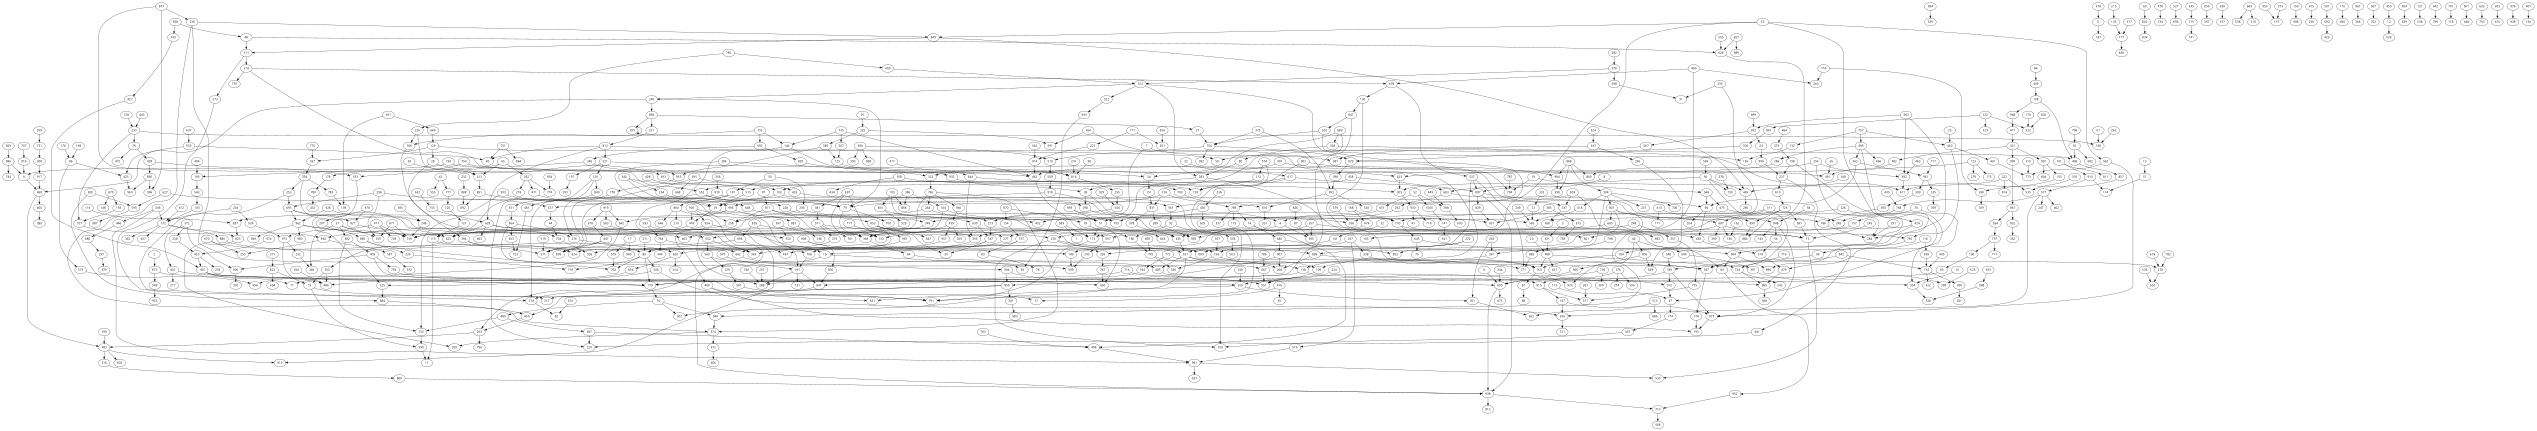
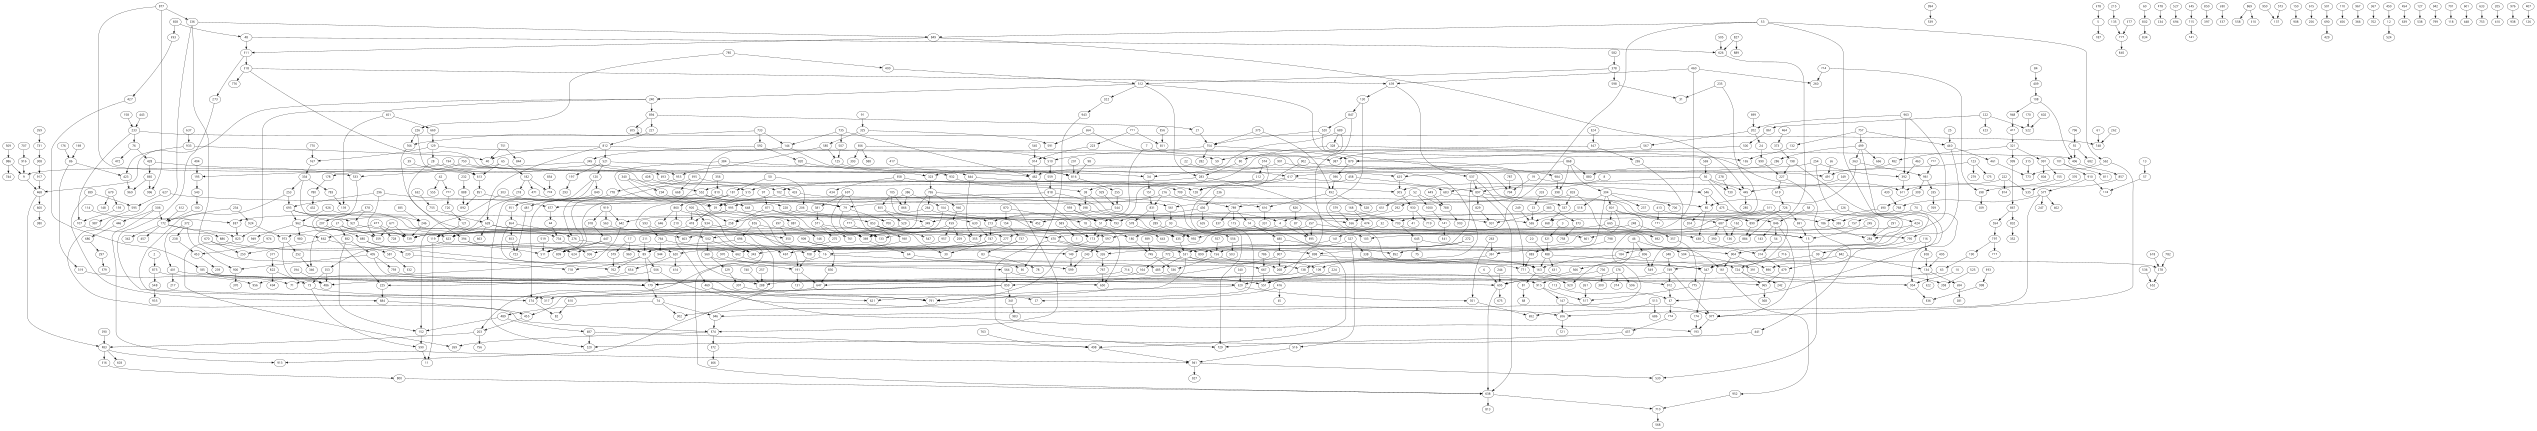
  digraph {
    fontname="Open Sans"
    node [fontname="Open Sans"]
    edge [fontname="Open Sans"]
    871
    258
    133
    51
    862
    173
    643
    581
    250
    315
    773
    425
    305
    930
    719
    41
    480
    907
    852
    859
    268
    341
    455
    317
    946
    874
    872
    269
    466
    671
    739
    659
    726
    890
    691
    103
    884
    15
    184
    101
    811
    910
    577
    124
    73
    590
    27
    11
    488
    724
    163
    431
    965
    242
    81
    912
    368
    412
    321
    991
    482
    999
    155
    804
    491
    867
    25
    440
    461
    795
    896
    240
    79
    468
    894
    700
    624
    483
    600
    605
    21
    221
    855
    191
    369
    696
    288
    647
    131
    64
    913
    809
    674
    19
    794
    546
    85
    475
    332
    3
    821
    7
    452
    387
    805
    630
    529
    747
    936
    30
    424
    361
    791
    109
    469
    193
    621
    345
    533
    955
    225
    778
    684
    909
    830
    326
    767
    993
    427
    185
    179
    650
    71
    606
    247
    402
    768
    721
    365
    129
    28
    167
    59
    493
    394
    334
    128
    511
    531
    255
    544
    213
    316
    800
    638
    813
    710
    68
    290
    603
    378
    512
    598
    322
    283
    31
    943
    552
    347
    983
    703
    645
    530
    904
    75
    463
    392
    611
    309
    490
    186
    284
    308
    917
    994
    539
    76
    472
    428
    865
    878
    921
    207
    623
    885
    653
    447
    56
    749
    445
    730
    683
    695
    977
    285
    292
    675
    47
    70
    157
    954
    836
    762
    230
    718
    138
    74
    489
    302
    997
    350
    355
    708
    232
    888
    892
    504
    391
    358
    693
    962
    470
    403
    980
    502
    949
    729
    899
    898
    343
    560
    16
    599
    203
    756
    670
    105
    866
    156
    336
    372
    401
    900
    238
    217
    370
    453
    860
    349
    646
    210
    595
    987
    754
    282
    510
    879
    559
    396
    789
    833
    561
    161
    337
    93
    952
    968
    180
    556
    948
    66
    89
    506
    228
    82
    130
    847
    661
    520
    5
    187
    261
    517
    375
    492
    616
    528
    216
    831
    331
    289
    578
    233
    107
    748
    116
    99
    808
    134
    174
    383
    931
    873
    758
    536
    652
    957
    248
    435
    357
    775
    678
    485
    984
    398
    745
    503
    996
    969
    707
    916
    9
    644
    52
    1000
    651
    788
    241
    903
    841
    263
    351
    982
    53
    849
    562
    597
    911
    243
    689
    328
    34
    102
    80
    165
    151
    677
    249
    565
    783
    139
    234
    924
    172
    973
    342
    457
    886
    823
    486
    252
    327
    338
    516
    941
    42
    722
    555
    720
    121
    589
    1
    273
    318
    816
    776
    439
    922
    584
    281
    525
    564
    551
    585
    125
    986
    744
    395
    276
    433
    668
    735
    507
    144
    462
    215
    135
    727
    845
    55
    406
    682
    857
    698
    934
    363
    961
    438
    204
    335
    314
    436
    793
    635
    201
    992
    868
    617
    304
    880
    897
    515
    801
    518
    237
    706
    526
    176
    86
    423
    319
    956
    65
    613
    182
    851
    218
    774
    471
    29
    620
    687
    390
    136
    170
    522
    418
    881
    146
    602
    60
    802
    834
    325
    591
    568
    39
    818
    995
    642
    887
    853
    277
    547
    346
    740
    120
    840
    119
    220
    951
    149
    864
    36
    832
    352
    18
    323
    765
    264
    940
    459
    926
    246
    521
    197
    293
    386
    104
    557
    320
    259
    414
    654
    22
    829
    91
    123
    279
    175
    699
    202
    567
    24
    990
    190
    63
    223
    914
    827
    889
    626
    543
    100
    658
    48
    628
    663
    766
    734
    537
    478
    634
    527
    694
    806
    566
    549
    810
    379
    266
    413
    171
    846
    143
    54
    113
    274
    437
    771
    477
    728
    715
    741
    770
    253
    371
    822
    494
    46
    920
    662
    919
    563
    918
    467
    665
    245
    963
    380
    340
    294
    850
    397
    692
    44
    649
    574
    212
    38
    298
    152
    487
    498
    731
    769
    460
    260
    648
    906
    393
    588
    826
    87
    895
    905
    405
    759
    842
    14
    927
    787
    384
    932
    750
    178
    780
    432
    712
    622
    861
    923
    500
    737
    83
    78
    67
    882
    4
    974
    239
    571
    761
    275
    812
    877
    636
    824
    947
    265
    667
    657
    479
    772
    164
    356
    554
    797
    377
    933
    40
    50
    206
    181
    376
    535
    236
    417
    637
    10
    609
    499
    286
    666
    627
    416
    45
    915
    580
    937
    593
    764
    944
    13
    57
    869
    558
    310
    803
    723
    451
    669
    711
    301
    717
    226
    296
    751
    844
    108
    17
    579
    960
    513
    686
    950
    137
    400
    736
    300
    548
    935
    959
    235
    893
    998
    612
    733
    592
    820
    168
    474
    115
    837
    883
    676
    374
    596
    147
    697
    381
    449
    989
    540
    333
    23
    430
    2
    875
    359
    214
    311
    20
    786
    150
    908
    495
    194
    195
    902
    629
    870
    154
    227
    981
    132
    162
    198
    441
    619
    709
    408
    618
    615
    256
    84
    409
    114
    272
    244
    777
    632
    755
    901
    303
    690
    429
    32
    141
    389
    970
    519
    545
    58
    610
    929
    257
    404
    307
    664
    306
    446
    680
    573
    978
    291
    8
    110
    456
    509
    854
    967
    366
    714
    159
    796
    367
    702
    679
    148
    278
    594
    98
    569
    450
    12
    524
    763
    297
    979
    211
    222
    814
    158
    958
    434
    254
    454
    639
    373
    458
    757
    127
    538
    942
    799
    701
    118
    481
    785
    601
    448
    798
    61
    262
    582
    633
    753
    224
    97
    782
    348
    169
    385
    856
    205
    410
    976
    938
    505
    443
    716
    464
    945
    501
    6
    407
    126
    871 -> 258
    871 -> 133
    871 -> 51
    258 -> 862
    51 -> 173
    51 -> 643
    862 -> 581
    862 -> 250
    173 -> 791
    581 -> 332
    315 -> 773
    425 -> 305
    305 -> 930
    930 -> 719
    930 -> 41
    480 -> 907
    480 -> 852
    907 -> 859
    907 -> 268
    859 -> 341
    859 -> 455
    859 -> 317
    341 -> 983
    455 -> 203
    946 -> 874
    874 -> 872
    874 -> 269
    872 -> 466
    671 -> 739
    671 -> 659
    726 -> 890
    726 -> 691
    726 -> 103
    890 -> 884
    691 -> 15
    884 -> 184
    15 -> 530
    184 -> 163
    101 -> 811
    101 -> 910
    910 -> 577
    910 -> 124
    577 -> 606
    577 -> 247
    577 -> 402
    577 -> 768
    73 -> 590
    73 -> 27
    590 -> 11
    488 -> 724
    488 -> 163
    488 -> 431
    724 -> 965
    724 -> 242
    163 -> 81
    163 -> 912
    965 -> 368
    81 -> 68
    912 -> 47
    412 -> 321
    321 -> 991
    321 -> 482
    321 -> 999
    991 -> 155
    991 -> 804
    482 -> 491
    999 -> 867
    155 -> 611
    867 -> 832
    867 -> 554
    25 -> 440
    440 -> 461
    440 -> 795
    461 -> 773
    795 -> 896
-   240 -> 79
+   240 -> 823
    240 -> 468
    240 -> 894
    79 -> 700
    79 -> 624
    468 -> 483
    468 -> 600
    894 -> 605
    894 -> 21
    894 -> 221
    483 -> 913
    483 -> 316
    483 -> 603
    600 -> 380
    605 -> 605
    21 -> 754
    221 -> 812
    855 -> 191
    855 -> 369
    855 -> 696
-   191 -> 288
    191 -> 647
    191 -> 131
    369 -> 64
    696 -> 913
    696 -> 809
    647 -> 674
    64 -> 771
    674 -> 82
    19 -> 794
    19 -> 546
    546 -> 85
    546 -> 475
    85 -> 438
    85 -> 204
    475 -> 365
    3 -> 821
    821 -> 488
    7 -> 452
    7 -> 387
    805 -> 630
    805 -> 529
    630 -> 747
    529 -> 739
    747 -> 936
    747 -> 30
    424 -> 173
    424 -> 361
    361 -> 109
    109 -> 320
    469 -> 193
    469 -> 621
    345 -> 533
    345 -> 955
    533 -> 225
    955 -> 778
    225 -> 684
    778 -> 481
    684 -> 455
    909 -> 830
    909 -> 326
    830 -> 647
    326 -> 767
    767 -> 650
    993 -> 427
    427 -> 185
    185 -> 179
    185 -> 650
    185 -> 71
    179 -> 74
    606 -> 721
    768 -> 365
    129 -> 28
    129 -> 167
    129 -> 59
    28 -> 493
    28 -> 394
    167 -> 334
    493 -> 128
    394 -> 511
    394 -> 531
    334 -> 15
    334 -> 783
    334 -> 253
    531 -> 138
    531 -> 302
    531 -> 678
    531 -> 485
    255 -> 544
    544 -> 213
+   213 -> 103
    213 -> 747
    316 -> 800
    800 -> 638
    638 -> 813
    638 -> 710
    710 -> 568
    290 -> 483
    378 -> 512
    378 -> 598
    512 -> 240
    512 -> 794
    512 -> 322
    512 -> 283
    598 -> 31
    322 -> 943
    283 -> 552
    283 -> 347
    943 -> 36
    552 -> 79
    552 -> 674
    552 -> 228
    347 -> 174
    703 -> 15
    703 -> 645
    645 -> 904
    645 -> 75
    904 -> 896
    904 -> 161
    463 -> 392
    392 -> 611
    309 -> 490
    490 -> 186
    186 -> 284
    308 -> 917
    917 -> 468
    994 -> 539
    76 -> 472
    76 -> 428
    428 -> 533
    428 -> 865
    865 -> 996
    865 -> 969
    878 -> 921
    878 -> 207
    921 -> 623
    207 -> 885
    623 -> 653
    885 -> 762
    885 -> 230
    653 -> 73
    653 -> 486
    447 -> 809
    447 -> 511
    56 -> 749
    56 -> 445
    56 -> 730
    56 -> 683
    749 -> 912
    749 -> 695
    749 -> 977
    445 -> 285
    683 -> 890
    683 -> 292
    695 -> 638
    695 -> 675
    977 -> 193
    292 -> 4
    47 -> 274
    70 -> 157
    70 -> 954
    157 -> 369
    954 -> 836
    230 -> 718
    138 -> 179
    138 -> 954
    74 -> 946
    74 -> 489
    74 -> 302
    489 -> 152
    489 -> 487
    997 -> 350
    997 -> 355
    355 -> 708
    708 -> 191
    232 -> 888
    888 -> 892
    504 -> 391
    391 -> 358
    693 -> 921
    693 -> 962
    693 -> 470
    962 -> 403
    962 -> 980
    962 -> 502
    962 -> 949
    470 -> 729
    470 -> 899
    470 -> 898
    502 -> 343
    502 -> 560
    898 -> 268
    898 -> 347
    560 -> 564
    560 -> 629
    16 -> 599
    16 -> 203
    203 -> 483
    203 -> 756
    670 -> 250
    670 -> 624
    105 -> 805
    105 -> 866
    105 -> 156
    156 -> 109
    156 -> 336
    372 -> 401
    372 -> 900
    372 -> 238
    401 -> 695
    401 -> 217
    900 -> 370
    238 -> 453
-   453 -> 185
    453 -> 239
    860 -> 349
    860 -> 646
    860 -> 210
    349 -> 502
    595 -> 987
    754 -> 282
    754 -> 510
    754 -> 879
    510 -> 559
    879 -> 396
    879 -> 789
    559 -> 818
    396 -> 492
    789 -> 14
    789 -> 115
    789 -> 837
    833 -> 561
    833 -> 161
    833 -> 337
    561 -> 93
    161 -> 952
    337 -> 968
    93 -> 180
    93 -> 556
    952 -> 710
    180 -> 745
    556 -> 503
    948 -> 412
    66 -> 491
    89 -> 179
    89 -> 762
    89 -> 718
    89 -> 506
    506 -> 225
    506 -> 606
    228 -> 452
    130 -> 847
    130 -> 661
    847 -> 179
    847 -> 520
    520 -> 611
    520 -> 754
    5 -> 187
    261 -> 517
    375 -> 754
    375 -> 492
    492 -> 616
    492 -> 528
    616 -> 331
    216 -> 79
    216 -> 616
    216 -> 831
    831 -> 289
    831 -> 578
    289 -> 992
    578 -> 435
    233 -> 76
    233 -> 107
    233 -> 748
    107 -> 862
    116 -> 99
    116 -> 808
    99 -> 347
    808 -> 134
    134 -> 922
    134 -> 584
    174 -> 193
    383 -> 931
    383 -> 873
    873 -> 758
    536 -> 652
    957 -> 89
    248 -> 435
    248 -> 357
    435 -> 531
    357 -> 775
    775 -> 517
    678 -> 652
    485 -> 915
    984 -> 398
    745 -> 268
    745 -> 336
    707 -> 916
    916 -> 9
    9 -> 468
    644 -> 305
    644 -> 355
    52 -> 1000
    52 -> 651
    52 -> 788
    1000 -> 241
    651 -> 349
    788 -> 903
    241 -> 841
    263 -> 361
    263 -> 351
    351 -> 982
    53 -> 424
    53 -> 849
    53 -> 562
    53 -> 597
    849 -> 445
    849 -> 911
    562 -> 773
    562 -> 977
    597 -> 243
    911 -> 273
    911 -> 318
    243 -> 599
    689 -> 328
    689 -> 34
    689 -> 102
    328 -> 80
    328 -> 165
    34 -> 151
    102 -> 729
    102 -> 677
    80 -> 283
    151 -> 831
    677 -> 44
    249 -> 565
    783 -> 139
    234 -> 924
    234 -> 172
    924 -> 973
    172 -> 342
    172 -> 457
    172 -> 886
    172 -> 823
    973 -> 486
    973 -> 252
    886 -> 620
    823 -> 269
    252 -> 346
    327 -> 326
    327 -> 338
    327 -> 516
    338 -> 163
    516 -> 941
    941 -> 530
    941 -> 927
    42 -> 722
    42 -> 555
    722 -> 720
    720 -> 121
    121 -> 119
    589 -> 173
    589 -> 1
    273 -> 674
    318 -> 816
    318 -> 776
    318 -> 439
    816 -> 255
    439 -> 130
    439 -> 537
    584 -> 281
    525 -> 358
    564 -> 859
    564 -> 551
    585 -> 955
    585 -> 125
    125 -> 816
    986 -> 9
    986 -> 744
    395 -> 276
    395 -> 433
    395 -> 668
    276 -> 89
    433 -> 337
    735 -> 507
    735 -> 144
    735 -> 462
    507 -> 125
    144 -> 491
    144 -> 343
    462 -> 650
    215 -> 135
    135 -> 727
    727 -> 845
    55 -> 406
    55 -> 682
    406 -> 857
    857 -> 698
    698 -> 609
    934 -> 288
    934 -> 623
    934 -> 350
    363 -> 85
    363 -> 961
    961 -> 309
    961 -> 335
    438 -> 314
    335 -> 769
    314 -> 479
    436 -> 793
    436 -> 635
    201 -> 816
    868 -> 398
-   868 -> 984
+   868 -> 617
    868 -> 304
    868 -> 880
    617 -> 791
    617 -> 897
    617 -> 515
    304 -> 852
    304 -> 801
    304 -> 518
    304 -> 237
    304 -> 706
    897 -> 85
    897 -> 638
    897 -> 829
    515 -> 29
    801 -> 946
    801 -> 687
    801 -> 149
    801 -> 665
    518 -> 565
    526 -> 703
    526 -> 904
    176 -> 86
    86 -> 423
    86 -> 319
    423 -> 969
    319 -> 956
    65 -> 9
    65 -> 613
    65 -> 182
    613 -> 851
    182 -> 218
    182 -> 774
    182 -> 471
    851 -> 892
    851 -> 29
    471 -> 648
    29 -> 418
    29 -> 881
    620 -> 414
    620 -> 654
    687 -> 795
    687 -> 661
    687 -> 390
    687 -> 136
    170 -> 522
    418 -> 739
    881 -> 146
    602 -> 522
    60 -> 802
    802 -> 834
    325 -> 585
    325 -> 591
    39 -> 613
    818 -> 931
    818 -> 995
    995 -> 642
    995 -> 887
    995 -> 853
    642 -> 71
    887 -> 823
    853 -> 435
    853 -> 277
    853 -> 547
    277 -> 467
    740 -> 288
    120 -> 840
    120 -> 119
    120 -> 220
    840 -> 951
    119 -> 11
    119 -> 149
    951 -> 864
    149 -> 599
    864 -> 276
    864 -> 667
    864 -> 803
    832 -> 352
    18 -> 180
    323 -> 765
    765 -> 874
    765 -> 403
    765 -> 264
    765 -> 940
    264 -> 258
    264 -> 793
    940 -> 459
    459 -> 133
    459 -> 957
    459 -> 259
    926 -> 962
    926 -> 246
    246 -> 739
    521 -> 425
    521 -> 120
    521 -> 197
    197 -> 293
    386 -> 866
    386 -> 29
    386 -> 104
    104 -> 369
    104 -> 703
    557 -> 156
    320 -> 621
    320 -> 351
    654 -> 956
    22 -> 617
    829 -> 931
    91 -> 325
    123 -> 425
    123 -> 279
    123 -> 175
    699 -> 202
    202 -> 567
    202 -> 24
    567 -> 387
    24 -> 990
    990 -> 227
    190 -> 63
    63 -> 647
    223 -> 914
    914 -> 462
    827 -> 889
    827 -> 626
    626 -> 884
    543 -> 100
    100 -> 172
    658 -> 993
    658 -> 48
    48 -> 911
    48 -> 626
    628 -> 173
    628 -> 369
    628 -> 623
    628 -> 663
    766 -> 734
    734 -> 936
    537 -> 89
    537 -> 897
    537 -> 771
    478 -> 634
    527 -> 694
    806 -> 566
    806 -> 549
    566 -> 695
    810 -> 511
    810 -> 561
    379 -> 266
    413 -> 171
    413 -> 846
    846 -> 977
    846 -> 143
    846 -> 54
    54 -> 314
    113 -> 47
    274 -> 437
    437 -> 729
    771 -> 920
    477 -> 739
    477 -> 973
    477 -> 728
    715 -> 741
    770 -> 167
    253 -> 317
    253 -> 693
    371 -> 822
    822 -> 73
    822 -> 494
    46 -> 504
    46 -> 806
    46 -> 920
    662 -> 36
    919 -> 642
    919 -> 563
    919 -> 918
    563 -> 467
    918 -> 447
    665 -> 470
    665 -> 692
    245 -> 15
    963 -> 392
    963 -> 284
    963 -> 202
    340 -> 102
    340 -> 29
    340 -> 294
    294 -> 995
    850 -> 397
    44 -> 734
    649 -> 445
    574 -> 128
    574 -> 212
    212 -> 38
    38 -> 565
    38 -> 298
    298 -> 4
    152 -> 590
    487 -> 220
    487 -> 498
    498 -> 941
    731 -> 308
    460 -> 439
    460 -> 992
    460 -> 260
    648 -> 213
    906 -> 510
    906 -> 393
    906 -> 588
    826 -> 87
    87 -> 895
    905 -> 638
    905 -> 708
    905 -> 934
    905 -> 418
    405 -> 791
    405 -> 900
    405 -> 759
    759 -> 320
    842 -> 724
    842 -> 134
    14 -> 480
    14 -> 498
    787 -> 794
    384 -> 258
    384 -> 932
    932 -> 38
    750 -> 323
    750 -> 178
    178 -> 780
    780 -> 432
    712 -> 961
    622 -> 522
    622 -> 861
    622 -> 923
    861 -> 500
    500 -> 879
    737 -> 16
    737 -> 83
    83 -> 78
    67 -> 739
    67 -> 659
    67 -> 346
    67 -> 882
    882 -> 152
    882 -> 405
    4 -> 355
    4 -> 895
    974 -> 453
    571 -> 597
    571 -> 761
    571 -> 275
    275 -> 662
    812 -> 406
    812 -> 521
    812 -> 628
    812 -> 40
    877 -> 996
    877 -> 613
    877 -> 636
    636 -> 874
    636 -> 485
    636 -> 849
    824 -> 947
    947 -> 59
    947 -> 265
    265 -> 549
    667 -> 551
    657 -> 438
    657 -> 620
    657 -> 895
    479 -> 965
    772 -> 163
    772 -> 164
    164 -> 288
    356 -> 810
    554 -> 797
    797 -> 190
    797 -> 717
    377 -> 727
    933 -> 423
    933 -> 40
    50 -> 206
    50 -> 181
    206 -> 469
    206 -> 266
    181 -> 511
    181 -> 860
    376 -> 535
    236 -> 436
    417 -> 644
    637 -> 933
    10 -> 954
    499 -> 47
    499 -> 363
    499 -> 286
    499 -> 666
    286 -> 462
    627 -> 79
    627 -> 595
    416 -> 27
    416 -> 45
    915 -> 517
    915 -> 147
    580 -> 937
    593 -> 16
    593 -> 764
    764 -> 662
    764 -> 944
    13 -> 57
    57 -> 124
    869 -> 558
    869 -> 310
    803 -> 723
    451 -> 139
    451 -> 669
    669 -> 129
    711 -> 223
    711 -> 301
    226 -> 552
    226 -> 766
    296 -> 659
    296 -> 693
    296 -> 677
    751 -> 40
    751 -> 844
    108 -> 948
    108 -> 406
    17 -> 579
    17 -> 960
    579 -> 762
    513 -> 982
    513 -> 686
    950 -> 137
    400 -> 512
    736 -> 551
    736 -> 300
    548 -> 935
    959 -> 51
    959 -> 992
    235 -> 31
    235 -> 968
    893 -> 998
    998 -> 836
    612 -> 172
    733 -> 144
    733 -> 766
    733 -> 592
    592 -> 345
    592 -> 820
    820 -> 34
    168 -> 703
    168 -> 474
    474 -> 277
    883 -> 771
    676 -> 915
    676 -> 374
    676 -> 596
    147 -> 606
    147 -> 977
    697 -> 133
    697 -> 30
    697 -> 381
    381 -> 571
    449 -> 788
    989 -> 745
    540 -> 320
    333 -> 23
    23 -> 565
    430 -> 768
    2 -> 875
    875 -> 179
    875 -> 548
    359 -> 731
    214 -> 698
    214 -> 260
    311 -> 284
    311 -> 687
    311 -> 266
    20 -> 488
    786 -> 667
    150 -> 908
    495 -> 134
    194 -> 462
    194 -> 195
    195 -> 543
    902 -> 128
    902 -> 984
    629 -> 307
    870 -> 18
    870 -> 154
    154 -> 737
    227 -> 441
    227 -> 619
    981 -> 343
    132 -> 165
    162 -> 136
    198 -> 479
    198 -> 227
    441 -> 220
    619 -> 726
    709 -> 789
    408 -> 515
    618 -> 678
    615 -> 256
    84 -> 409
    409 -> 108
    114 -> 887
    272 -> 531
    272 -> 156
    244 -> 695
    777 -> 981
    632 -> 755
    755 -> 628
    901 -> 186
    901 -> 323
    303 -> 298
    303 -> 152
    690 -> 429
    32 -> 141
    141 -> 899
    389 -> 684
    389 -> 595
    970 -> 191
    519 -> 511
    545 -> 914
    58 -> 846
    610 -> 82
    929 -> 544
    257 -> 288
    404 -> 195
    307 -> 791
    664 -> 138
    664 -> 591
    306 -> 172
    306 -> 941
    306 -> 446
    446 -> 680
    680 -> 297
    573 -> 137
    978 -> 5
    291 -> 284
    8 -> 897
    110 -> 456
    509 -> 986
    854 -> 774
    967 -> 366
    714 -> 965
    714 -> 486
    159 -> 107
    796 -> 55
    367 -> 702
    679 -> 159
    679 -> 148
    278 -> 730
    594 -> 486
    98 -> 816
    569 -> 56
    450 -> 12
    12 -> 524
    763 -> 498
    297 -> 979
    211 -> 89
    222 -> 305
    222 -> 535
    222 -> 814
    158 -> 233
    958 -> 709
    958 -> 434
    254 -> 392
    254 -> 898
    254 -> 880
    454 -> 639
    373 -> 198
    458 -> 51
    458 -> 683
    757 -> 440
    757 -> 499
    757 -> 132
    127 -> 538
    942 -> 799
    701 -> 118
    481 -> 723
    785 -> 226
    785 -> 400
    601 -> 448
    798 -> 883
    61 -> 748
    262 -> 748
    582 -> 378
    633 -> 753
    224 -> 551
    97 -> 871
    782 -> 678
    348 -> 749
    169 -> 86
    385 -> 246
    856 -> 301
    205 -> 410
    976 -> 938
    505 -> 626
    443 -> 233
    716 -> 347
    464 -> 373
    945 -> 715
    501 -> 690
    6 -> 695
    407 -> 126
  }
